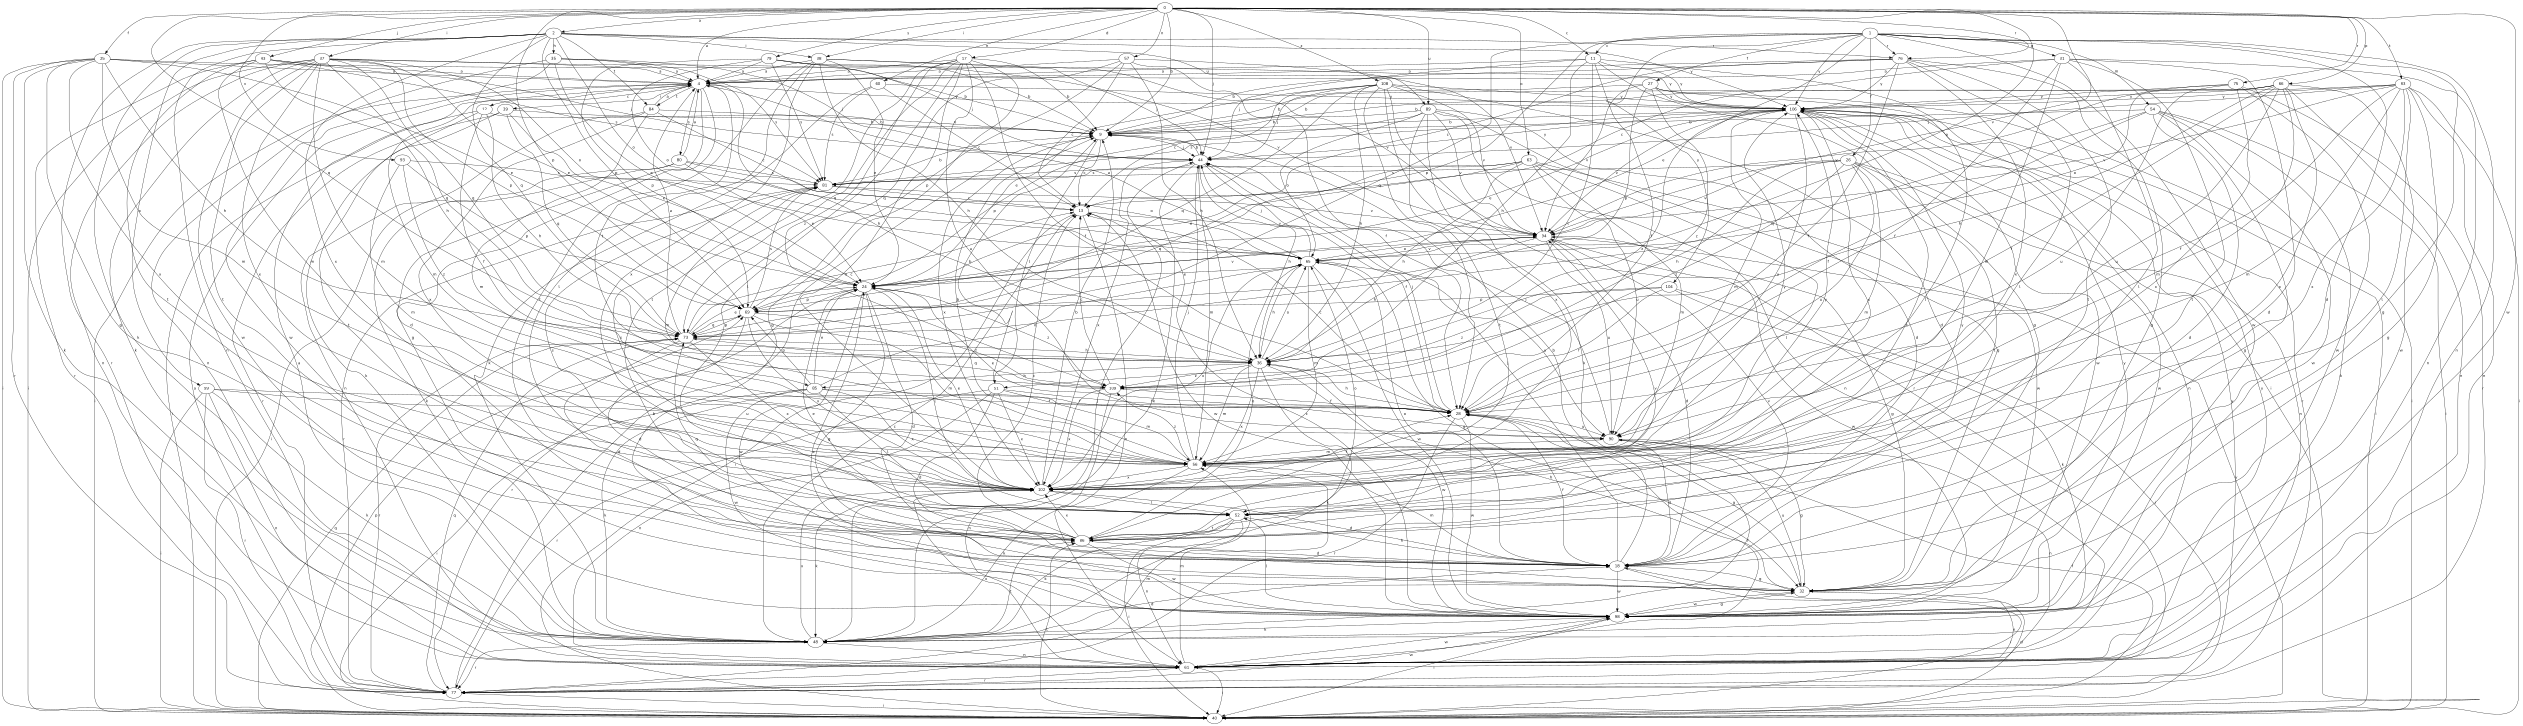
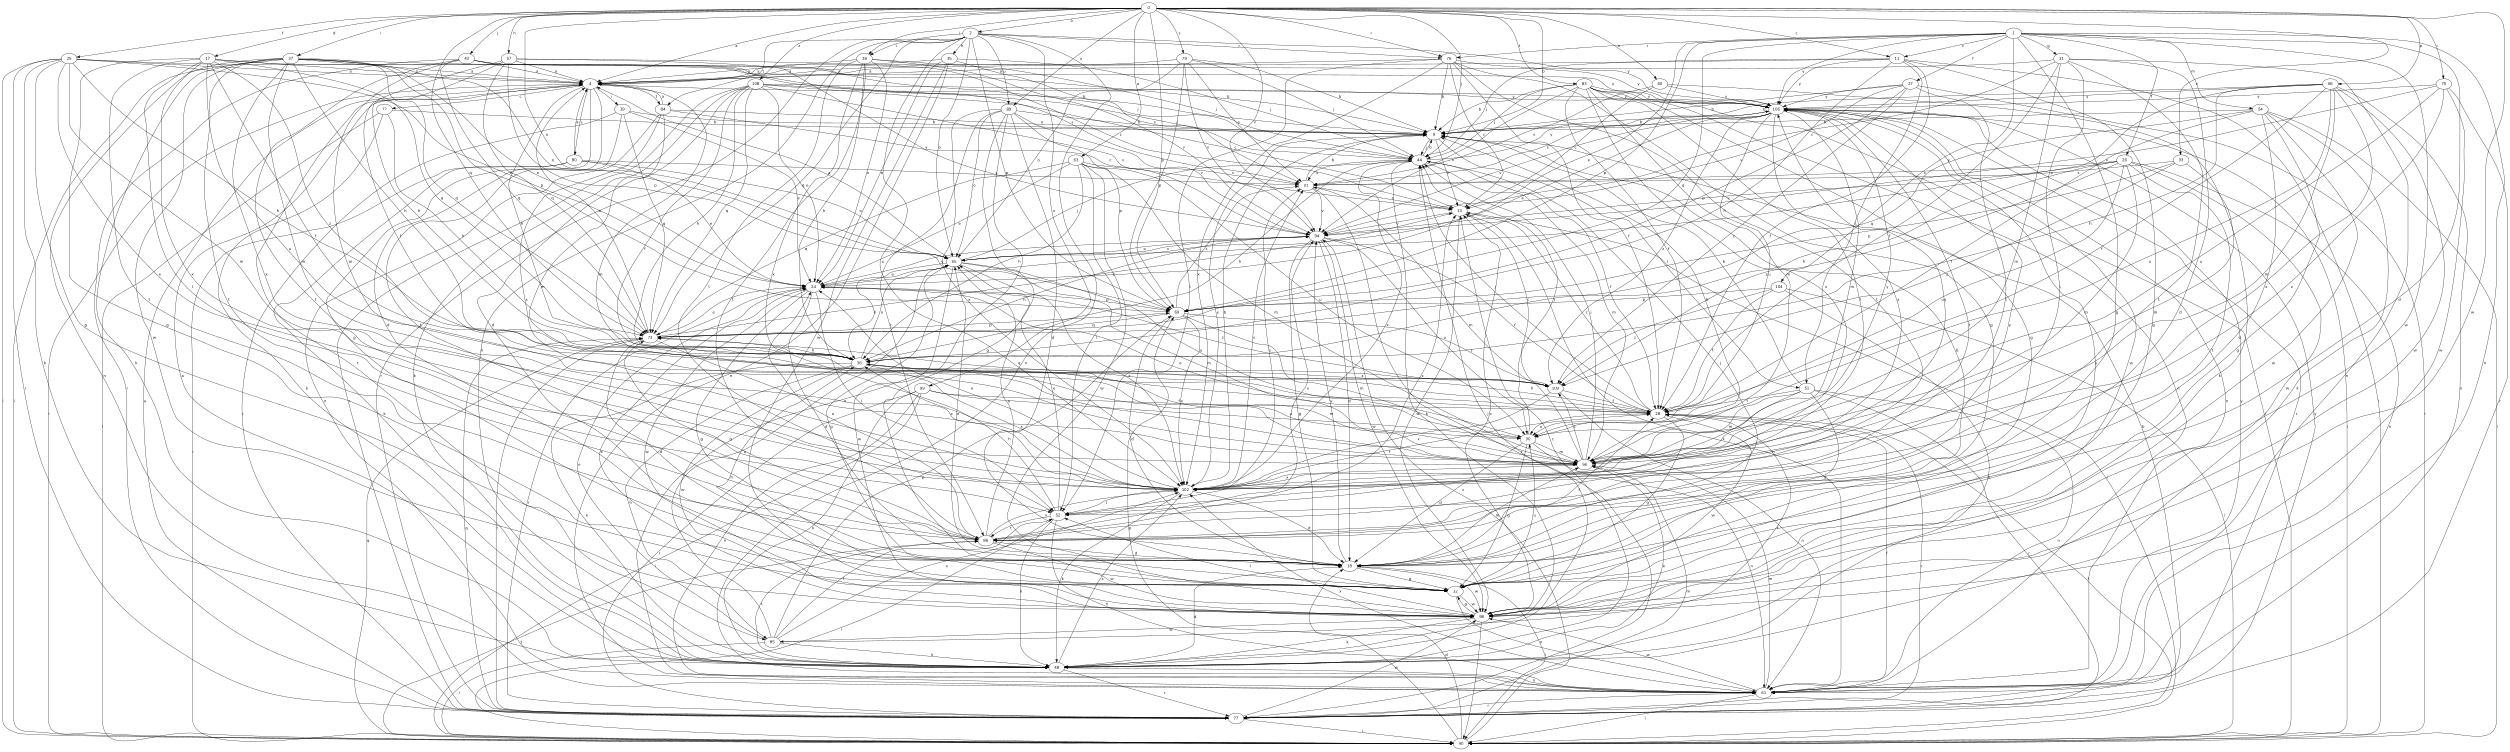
  strict digraph {
    fontname=Nunito
    node [fontname=Nunito]
    edge [fontname=Nunito]
    0
    2
    4
    9
    11
    17
    25
    37
    38
    43
    44
    57
    60
    63
    65
    66
    69
    73
    75
    76
    79
    83
    89
    93
    94
    98
    108
    61
    106
    35
    48
    77
    84
    99
    102
    18
    32
    12
    36
    39
    40
    56
    80
    85
    13
    51
    28
    52
    86
    90
    109
    24
    81
    1
    26
    27
    31
    54
    104
    0 -> 2 [label=a]
    0 -> 4 [label=a]
    0 -> 9 [label=b]
    0 -> 11 [label=c]
    0 -> 17 [label=d]
    0 -> 25 [label=f]
    0 -> 37 [label=i]
    0 -> 38 [label=i]
    0 -> 43 [label=j]
    0 -> 44 [label=j]
    0 -> 57 [label=n]
    0 -> 60 [label=n]
    0 -> 63 [label=o]
    0 -> 65 [label=o]
    0 -> 66 [label=p]
    0 -> 69 [label=p]
    0 -> 73 [label=q]
    0 -> 75 [label=r]
    0 -> 76 [label=r]
    0 -> 79 [label=s]
    0 -> 83 [label=t]
    0 -> 89 [label=u]
    0 -> 93 [label=v]
    0 -> 94 [label=v]
    0 -> 98 [label=w]
    0 -> 108 [label=z]
    2 -> 38 [label=i]
    2 -> 65 [label=o]
    2 -> 69 [label=p]
    2 -> 73 [label=q]
    2 -> 76 [label=r]
    2 -> 89 [label=u]
    2 -> 61 [label=n]
    2 -> 106 [label=y]
    2 -> 35 [label=h]
    2 -> 48 [label=k]
    2 -> 77 [label=r]
    2 -> 84 [label=t]
    2 -> 99 [label=x]
    2 -> 102 [label=x]
    4 -> 106 [label=y]
    4 -> 84 [label=t]
    4 -> 18 [label=d]
    4 -> 32 [label=g]
    4 -> 12 [label=c]
    4 -> 36 [label=h]
    4 -> 39 [label=i]
    4 -> 40 [label=i]
    4 -> 56 [label=m]
    4 -> 80 [label=s]
    4 -> 85 [label=t]
    9 -> 44 [label=j]
    9 -> 102 [label=x]
    9 -> 13 [label=c]
    9 -> 51 [label=l]
    11 -> 4 [label=a]
    11 -> 44 [label=j]
    11 -> 106 [label=y]
    11 -> 32 [label=g]
    11 -> 36 [label=h]
    11 -> 40 [label=i]
    11 -> 51 [label=l]
    11 -> 28 [label=f]
    17 -> 4 [label=a]
    17 -> 9 [label=b]
    17 -> 73 [label=q]
    17 -> 102 [label=x]
    17 -> 32 [label=g]
    17 -> 28 [label=f]
    17 -> 52 [label=l]
    17 -> 86 [label=t]
    17 -> 90 [label=u]
    17 -> 109 [label=z]
    25 -> 4 [label=a]
    25 -> 106 [label=y]
    25 -> 48 [label=k]
    25 -> 77 [label=r]
    25 -> 102 [label=x]
    25 -> 32 [label=g]
    25 -> 36 [label=h]
    25 -> 40 [label=i]
    25 -> 56 [label=m]
    25 -> 24 [label=e]
    37 -> 4 [label=a]
    37 -> 9 [label=b]
    37 -> 65 [label=o]
    37 -> 69 [label=p]
    37 -> 73 [label=q]
    37 -> 98 [label=w]
    37 -> 61 [label=n]
    37 -> 48 [label=k]
    37 -> 102 [label=x]
    37 -> 36 [label=h]
    37 -> 40 [label=i]
    37 -> 56 [label=m]
    37 -> 86 [label=t]
    37 -> 24 [label=e]
    38 -> 4 [label=a]
    38 -> 44 [label=j]
    38 -> 94 [label=v]
    38 -> 102 [label=x]
    38 -> 36 [label=h]
    38 -> 52 [label=l]
    38 -> 86 [label=t]
    38 -> 24 [label=e]
    43 -> 4 [label=a]
    43 -> 44 [label=j]
    43 -> 73 [label=q]
    43 -> 77 [label=r]
    43 -> 56 [label=m]
    43 -> 86 [label=t]
    43 -> 81 [label=s]
    44 -> 9 [label=b]
    44 -> 106 [label=y]
    44 -> 48 [label=k]
    44 -> 102 [label=x]
    44 -> 36 [label=h]
    44 -> 56 [label=m]
    44 -> 28 [label=f]
    44 -> 81 [label=s]
    57 -> 4 [label=a]
    57 -> 69 [label=p]
    57 -> 73 [label=q]
    57 -> 94 [label=v]
    57 -> 36 [label=h]
    57 -> 13 [label=c]
    57 -> 28 [label=f]
    60 -> 106 [label=y]
    60 -> 48 [label=k]
    60 -> 13 [label=c]
    60 -> 81 [label=s]
    63 -> 73 [label=q]
    63 -> 98 [label=w]
    63 -> 36 [label=h]
    63 -> 56 [label=m]
    63 -> 52 [label=l]
    63 -> 90 [label=u]
    63 -> 24 [label=e]
    63 -> 81 [label=s]
    65 -> 4 [label=a]
    65 -> 44 [label=j]
    65 -> 94 [label=v]
    65 -> 98 [label=w]
    65 -> 102 [label=x]
    65 -> 32 [label=g]
    65 -> 36 [label=h]
    65 -> 56 [label=m]
    65 -> 90 [label=u]
    65 -> 24 [label=e]
    66 -> 9 [label=b]
    66 -> 65 [label=o]
    66 -> 98 [label=w]
    66 -> 61 [label=n]
    66 -> 106 [label=y]
    66 -> 102 [label=x]
    66 -> 36 [label=h]
    66 -> 56 [label=m]
    66 -> 28 [label=f]
    66 -> 90 [label=u]
    69 -> 73 [label=q]
    69 -> 102 [label=x]
    69 -> 18 [label=d]
    69 -> 56 [label=m]
    69 -> 109 [label=z]
    69 -> 81 [label=s]
    73 -> 4 [label=a]
    73 -> 69 [label=p]
    73 -> 77 [label=r]
    73 -> 102 [label=x]
    73 -> 18 [label=d]
    73 -> 36 [label=h]
    73 -> 13 [label=c]
    73 -> 24 [label=e]
    75 -> 94 [label=v]
    75 -> 98 [label=w]
    75 -> 106 [label=y]
    75 -> 77 [label=r]
    75 -> 102 [label=x]
    75 -> 90 [label=u]
    76 -> 4 [label=a]
    76 -> 9 [label=b]
    76 -> 106 [label=y]
    76 -> 102 [label=x]
    76 -> 32 [label=g]
    76 -> 13 [label=c]
    76 -> 28 [label=f]
    76 -> 52 [label=l]
    76 -> 86 [label=t]
    79 -> 4 [label=a]
    79 -> 9 [label=b]
    79 -> 44 [label=j]
    79 -> 65 [label=o]
    79 -> 69 [label=p]
    79 -> 94 [label=v]
    79 -> 81 [label=s]
    83 -> 9 [label=b]
    83 -> 44 [label=j]
    83 -> 94 [label=v]
    83 -> 61 [label=n]
    83 -> 106 [label=y]
    83 -> 102 [label=x]
    83 -> 32 [label=g]
    83 -> 40 [label=i]
    83 -> 56 [label=m]
    83 -> 28 [label=f]
    83 -> 52 [label=l]
    89 -> 9 [label=b]
    89 -> 65 [label=o]
    89 -> 69 [label=p]
    89 -> 94 [label=v]
    89 -> 61 [label=n]
    89 -> 102 [label=x]
    89 -> 18 [label=d]
    89 -> 32 [label=g]
    89 -> 86 [label=t]
    93 -> 69 [label=p]
    93 -> 56 [label=m]
    93 -> 109 [label=z]
    93 -> 81 [label=s]
    94 -> 65 [label=o]
    94 -> 98 [label=w]
    94 -> 18 [label=d]
    94 -> 32 [label=g]
    94 -> 36 [label=h]
-   12 -> 28 [label=f]
+   94 -> 28 [label=f]
    94 -> 90 [label=u]
    98 -> 106 [label=y]
    98 -> 48 [label=k]
    98 -> 32 [label=g]
    98 -> 40 [label=i]
    98 -> 13 [label=c]
    98 -> 52 [label=l]
    98 -> 24 [label=e]
    108 -> 44 [label=j]
    108 -> 73 [label=q]
    108 -> 94 [label=v]
    108 -> 106 [label=y]
    108 -> 48 [label=k]
    108 -> 77 [label=r]
    108 -> 18 [label=d]
    108 -> 36 [label=h]
    108 -> 13 [label=c]
    108 -> 28 [label=f]
    108 -> 24 [label=e]
    61 -> 98 [label=w]
    61 -> 106 [label=y]
    61 -> 77 [label=r]
    61 -> 102 [label=x]
    61 -> 40 [label=i]
    61 -> 56 [label=m]
    61 -> 28 [label=f]
    106 -> 9 [label=b]
    106 -> 94 [label=v]
    106 -> 98 [label=w]
    106 -> 61 [label=n]
    106 -> 77 [label=r]
    106 -> 102 [label=x]
    106 -> 40 [label=i]
    106 -> 56 [label=m]
    106 -> 86 [label=t]
    106 -> 90 [label=u]
    106 -> 109 [label=z]
    106 -> 24 [label=e]
    106 -> 81 [label=s]
    35 -> 4 [label=a]
    35 -> 44 [label=j]
    35 -> 98 [label=w]
    35 -> 61 [label=n]
    35 -> 24 [label=e]
    35 -> 81 [label=s]
    48 -> 4 [label=a]
    48 -> 44 [label=j]
    48 -> 61 [label=n]
    48 -> 77 [label=r]
    48 -> 102 [label=x]
    48 -> 18 [label=d]
    48 -> 13 [label=c]
    48 -> 86 [label=t]
    77 -> 4 [label=a]
    77 -> 9 [label=b]
    77 -> 73 [label=q]
    77 -> 98 [label=w]
    77 -> 106 [label=y]
    77 -> 40 [label=i]
    77 -> 56 [label=m]
    84 -> 4 [label=a]
    84 -> 9 [label=o]
    84 -> 61 [label=n]
    84 -> 102 [label=x]
    84 -> 56 [label=m]
    84 -> 13 [label=c]
    99 -> 61 [label=n]
    99 -> 48 [label=k]
    99 -> 77 [label=r]
    99 -> 40 [label=i]
    99 -> 28 [label=f]
    99 -> 90 [label=u]
    102 -> 9 [label=b]
    102 -> 106 [label=y]
    102 -> 48 [label=k]
    102 -> 18 [label=d]
    102 -> 28 [label=f]
    102 -> 52 [label=l]
    102 -> 24 [label=e]
    102 -> 81 [label=s]
    18 -> 9 [label=b]
    18 -> 44 [label=j]
    18 -> 65 [label=o]
    18 -> 94 [label=v]
    18 -> 98 [label=w]
    18 -> 32 [label=g]
    18 -> 40 [label=i]
    18 -> 56 [label=m]
    18 -> 28 [label=f]
    32 -> 98 [label=w]
    32 -> 61 [label=n]
    32 -> 36 [label=h]
    32 -> 90 [label=u]
    12 -> 9 [label=b]
    12 -> 48 [label=k]
    12 -> 36 [label=h]
    12 -> 40 [label=i]
    36 -> 65 [label=o]
    36 -> 98 [label=w]
    36 -> 48 [label=k]
    36 -> 102 [label=x]
    36 -> 56 [label=m]
    36 -> 85 [label=h]
    36 -> 109 [label=z]
    39 -> 9 [label=b]
    39 -> 73 [label=q]
    39 -> 77 [label=r]
    39 -> 86 [label=t]
    39 -> 24 [label=e]
    40 -> 69 [label=p]
    40 -> 73 [label=q]
    40 -> 94 [label=v]
    40 -> 18 [label=d]
    40 -> 28 [label=f]
    40 -> 86 [label=t]
    56 -> 9 [label=b]
    56 -> 44 [label=j]
    56 -> 106 [label=y]
    56 -> 48 [label=k]
    56 -> 102 [label=x]
    56 -> 109 [label=z]
    56 -> 81 [label=m]
    80 -> 4 [label=a]
    80 -> 65 [label=o]
    80 -> 48 [label=k]
    80 -> 40 [label=i]
    80 -> 24 [label=e]
    80 -> 81 [label=s]
    85 -> 65 [label=o]
    85 -> 69 [label=p]
-   85 -> 98 [label=w]
+   98 -> 85 [label=w]
    85 -> 48 [label=k]
    85 -> 102 [label=x]
    85 -> 40 [label=i]
    85 -> 28 [label=f]
    85 -> 52 [label=l]
    85 -> 24 [label=e]
    13 -> 94 [label=v]
    13 -> 98 [label=w]
    13 -> 61 [label=n]
    13 -> 40 [label=i]
    51 -> 9 [label=b]
    51 -> 61 [label=n]
    51 -> 77 [label=r]
    51 -> 102 [label=x]
    51 -> 18 [label=d]
    51 -> 56 [label=m]
    51 -> 28 [label=f]
    28 -> 44 [label=j]
    28 -> 98 [label=w]
    28 -> 77 [label=r]
    28 -> 32 [label=g]
    28 -> 36 [label=h]
    28 -> 13 [label=c]
    28 -> 90 [label=u]
    52 -> 65 [label=o]
    52 -> 61 [label=n]
    52 -> 48 [label=k]
-   52 -> 18 [label=h]
+   52 -> 36 [label=h]
    52 -> 40 [label=i]
    52 -> 86 [label=t]
    52 -> 81 [label=s]
    86 -> 65 [label=o]
    86 -> 73 [label=q]
    86 -> 94 [label=v]
    86 -> 98 [label=w]
    86 -> 106 [label=y]
    86 -> 102 [label=x]
    86 -> 18 [label=d]
    86 -> 13 [label=c]
    86 -> 24 [label=e]
    90 -> 44 [label=j]
    90 -> 61 [label=n]
    90 -> 18 [label=d]
    90 -> 32 [label=g]
    90 -> 56 [label=m]
    90 -> 24 [label=e]
    109 -> 73 [label=q]
    109 -> 61 [label=n]
    109 -> 102 [label=x]
    109 -> 13 [label=c]
    109 -> 28 [label=f]
    24 -> 69 [label=p]
    24 -> 94 [label=v]
    24 -> 98 [label=w]
    24 -> 77 [label=r]
    24 -> 18 [label=d]
    24 -> 32 [label=g]
    24 -> 52 [label=l]
    24 -> 109 [label=z]
    81 -> 9 [label=b]
    81 -> 94 [label=v]
    81 -> 77 [label=r]
    81 -> 13 [label=c]
    1 -> 11 [label=c]
    1 -> 69 [label=p]
    1 -> 73 [label=q]
    1 -> 76 [label=r]
    1 -> 98 [label=w]
    1 -> 61 [label=n]
    1 -> 106 [label=y]
    1 -> 18 [label=d]
    1 -> 32 [label=g]
    1 -> 24 [label=e]
    1 -> 26 [label=f]
    1 -> 27 [label=f]
    1 -> 31 [label=g]
    1 -> 54 [label=m]
    1 -> 104 [label=y]
    26 -> 94 [label=v]
    26 -> 98 [label=w]
    26 -> 61 [label=n]
    26 -> 36 [label=h]
    26 -> 56 [label=m]
    26 -> 86 [label=t]
    26 -> 90 [label=u]
    26 -> 109 [label=z]
    26 -> 81 [label=s]
    27 -> 9 [label=b]
    27 -> 69 [label=p]
    27 -> 94 [label=v]
    27 -> 106 [label=y]
    27 -> 40 [label=i]
    27 -> 52 [label=l]
    27 -> 109 [label=z]
    31 -> 4 [label=a]
    31 -> 61 [label=n]
    31 -> 18 [label=d]
    31 -> 56 [label=m]
    31 -> 13 [label=c]
    31 -> 28 [label=f]
    31 -> 52 [label=l]
    31 -> 86 [label=t]
    54 -> 9 [label=b]
    54 -> 73 [label=q]
    54 -> 98 [label=w]
    54 -> 48 [label=k]
    54 -> 18 [label=d]
    54 -> 32 [label=g]
    54 -> 40 [label=i]
    54 -> 28 [label=f]
    104 -> 69 [label=p]
    104 -> 48 [label=k]
    104 -> 40 [label=i]
    104 -> 28 [label=f]
    104 -> 109 [label=z]
  }
